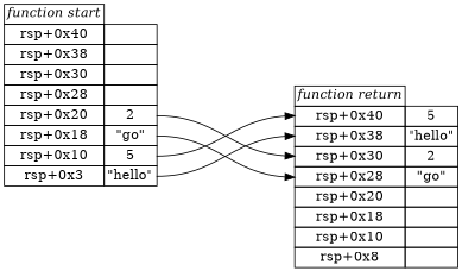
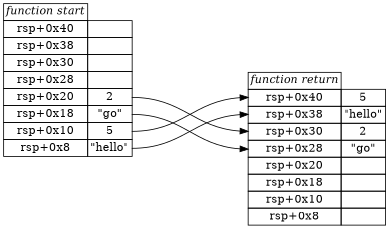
  digraph {
    nodesep=0.5
    rankdir=LR
    ranksep=2
    node [shape=plain]
-   n1 [label=< <table border="0" cellborder="1" cellspacing="0">   <tr><td><i>function start</i></td></tr>    <tr><td>rsp+0x40</td><td></td></tr>   <tr><td>rsp+0x38</td><td></td></tr>   <tr><td>rsp+0x30</td><td></td></tr>   <tr><td>rsp+0x28</td><td></td></tr>    <tr><td>rsp+0x20</td><td port="4">2</td></tr>   <tr><td>rsp+0x18</td><td port="3">"go"</td></tr>   <tr><td>rsp+0x10</td><td port="2">5</td></tr>   <tr><td>rsp+0x3</td><td port="1">"hello"</td></tr>  </table>>]
+   n1 [label=< <table border="0" cellborder="1" cellspacing="0">   <tr><td><i>function start</i></td></tr>    <tr><td>rsp+0x40</td><td></td></tr>   <tr><td>rsp+0x38</td><td></td></tr>   <tr><td>rsp+0x30</td><td></td></tr>   <tr><td>rsp+0x28</td><td></td></tr>    <tr><td>rsp+0x20</td><td port="4">2</td></tr>   <tr><td>rsp+0x18</td><td port="3">"go"</td></tr>   <tr><td>rsp+0x10</td><td port="2">5</td></tr>   <tr><td>rsp+0x8</td><td port="1">"hello"</td></tr>  </table>>]
    n2 [label=< <table border="0" cellborder="1" cellspacing="0">   <tr><td><i>function return</i></td></tr>    <tr><td port="4">rsp+0x40</td><td>5</td></tr>   <tr><td port="3">rsp+0x38</td><td>"hello"</td></tr>   <tr><td port="2">rsp+0x30</td><td>2</td></tr>   <tr><td port="1">rsp+0x28</td><td>"go"</td></tr>    <tr><td>rsp+0x20</td><td></td></tr>   <tr><td>rsp+0x18</td><td></td></tr>   <tr><td>rsp+0x10</td><td></td></tr>   <tr><td>rsp+0x8</td><td></td></tr>  </table>>]
    n1 -> n2 [headport=3 tailport=1]
    n1 -> n2 [headport=4 tailport=2]
    n1 -> n2 [headport=1 tailport=3]
    n1 -> n2 [headport=2 tailport=4]
  }
